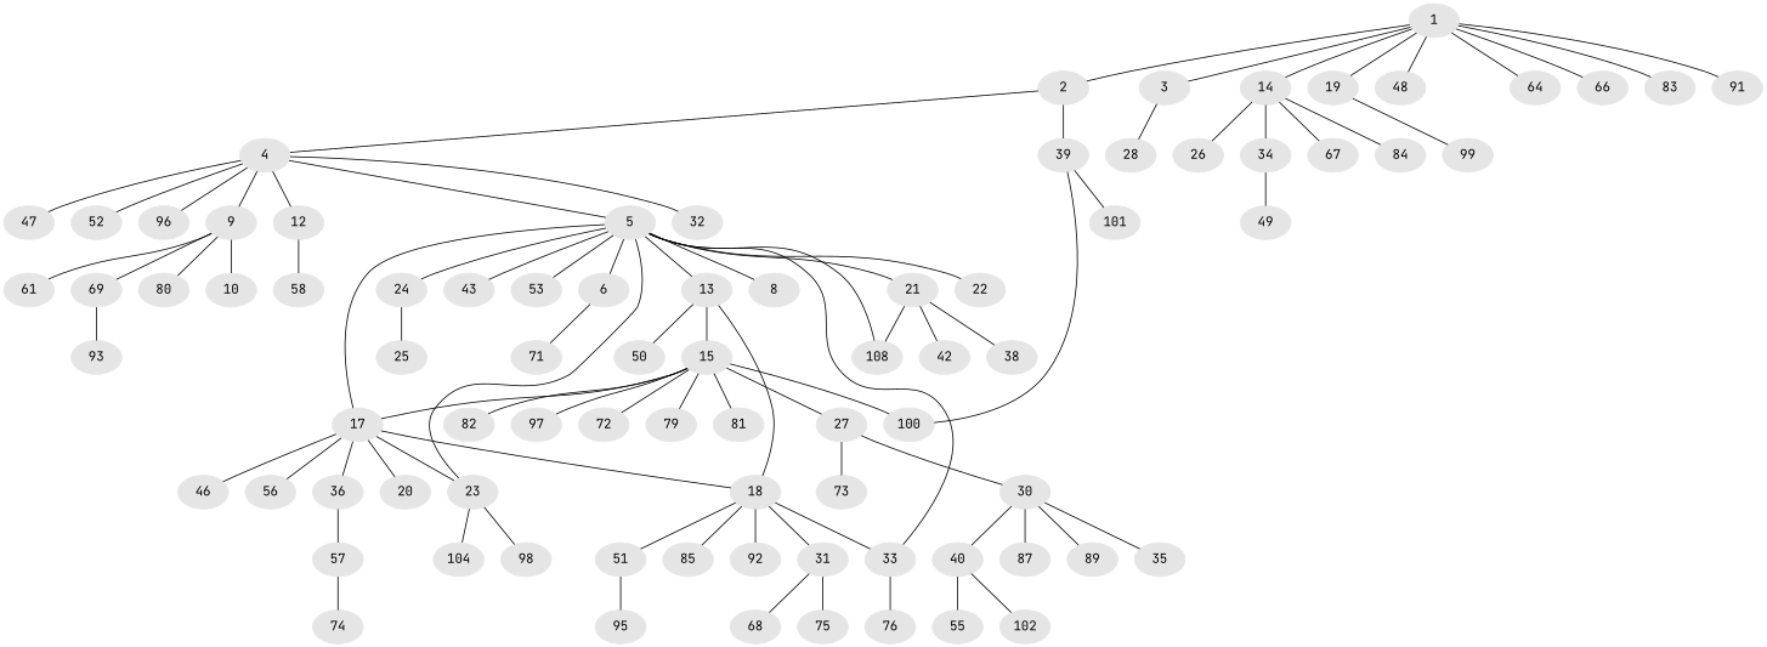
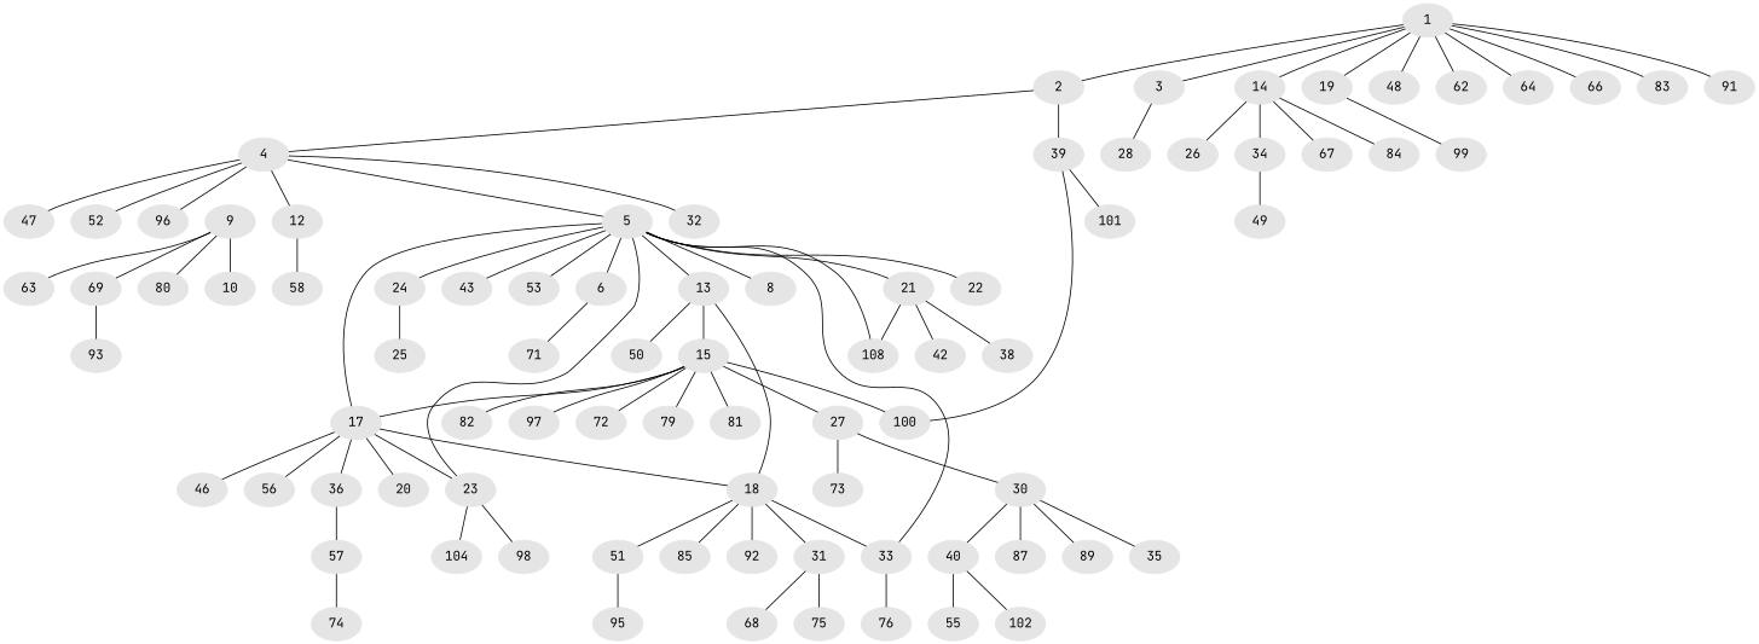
  graph {
    fontname="JetBrains Mono"
    node [color=gray90 fontname="JetBrains Mono" style=filled]
    edge [fontname="JetBrains Mono"]
    1 [super="+7"]
    2 [super="+90"]
    3 [super="+86"]
    14 [super="+109"]
    19
    48
+   62
    64
    66
    83
    91
    4 [super="+70"]
    39 [super="+77"]
    28
    26
    34
    67
    84
    n19 [label=99]
    5 [super="+16"]
    9 [super="+44"]
    12 [super="+65"]
    32 [super="+106"]
    47
    52
    96
    100
    101
    6 [super="+11"]
    8
    13 [super="+60"]
    17 [super="+41"]
    21 [super="+29"]
    22
    23 [super="+61"]
    24
    33
    43
    53
    108
    10
-   63 [super="+105" label=61]
+   63 [super="+105"]
    69
    80
    58
    71
    15 [super="+37"]
    18 [super="+88"]
    50
    20 [super="+99"]
    36
    46
    56
    38
    42
    98
    104
    25 [super="+45"]
    76
    93
    27
    72
    79 [super="+107"]
    81
    82
    97
    31
    51
    85
    92
    49
    30 [super="+78"]
    73
    57 [super="+94"]
    68
    75
    95 [super="+103"]
    35
    40 [super="+54"]
    87
    89
    55
    102
    74
    1 -- 2
    1 -- 3
    1 -- 14
    1 -- 19
    1 -- 48
+   1 -- 62
    1 -- 64
    1 -- 66
    1 -- 83
    1 -- 91
    2 -- 4
    2 -- 39
    3 -- 28
    14 -- 26
    14 -- 34
    14 -- 67
    14 -- 84
    19 -- n19
    4 -- 5
-   4 -- 9
    4 -- 12
    4 -- 32
    4 -- 47
    4 -- 52
    4 -- 96
    39 -- 100
    39 -- 101
    34 -- 49
    5 -- 6
    5 -- 8
    5 -- 13
    5 -- 17
    5 -- 21
    5 -- 22
    5 -- 23
    5 -- 24
    5 -- 33
    5 -- 43
    5 -- 53
    5 -- 108
    9 -- 10
    9 -- 63
    9 -- 69
    9 -- 80
    12 -- 58
    6 -- 71
    13 -- 15
    13 -- 18
    13 -- 50
    17 -- 23
    17 -- 18
    17 -- 20
    17 -- 36
    17 -- 46
    17 -- 56
    21 -- 108
    21 -- 38
    21 -- 42
    23 -- 98
    23 -- 104
    24 -- 25
    33 -- 76
    69 -- 93
    15 -- 100
    15 -- 17
    15 -- 27
    15 -- 72
    15 -- 79
    15 -- 81
    15 -- 82
    15 -- 97
    18 -- 33
    18 -- 31
    18 -- 51
    18 -- 85
    18 -- 92
    36 -- 57
    27 -- 30
    27 -- 73
    31 -- 68
    31 -- 75
    51 -- 95
    30 -- 35
    30 -- 40
    30 -- 87
    30 -- 89
    57 -- 74
    40 -- 55
    40 -- 102
  }
